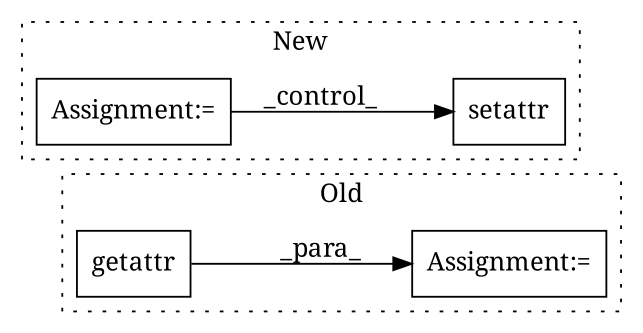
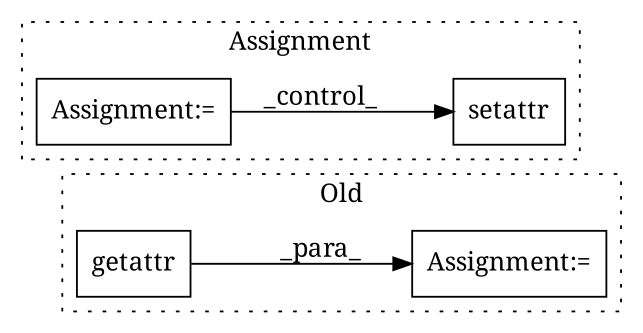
  digraph {
    rankdir=LR
    fontname="Noto Serif"
    node [a=32 l="8,1" shape=box fontname="Noto Serif"]
    edge [fontname="Noto Serif"]
    n1 [label=getattr s="4807,4846"]
    n2 [a=7 l=1 label="Assignment:=" s=4806]
    n3 [label=setattr s="4963,5018"]
    n4 [a=7 l=1 label="Assignment:=" s=4676]
    subgraph cluster_1 {
      label=Old
      style=dotted
      n1
      n2
    }
    subgraph cluster_2 {
-     label=New
+     label=Assignment
      style=dotted
      n3
      n4
    }
    n1 -> n2 [label=_para_]
    n4 -> n3 [label=_control_]
  }
